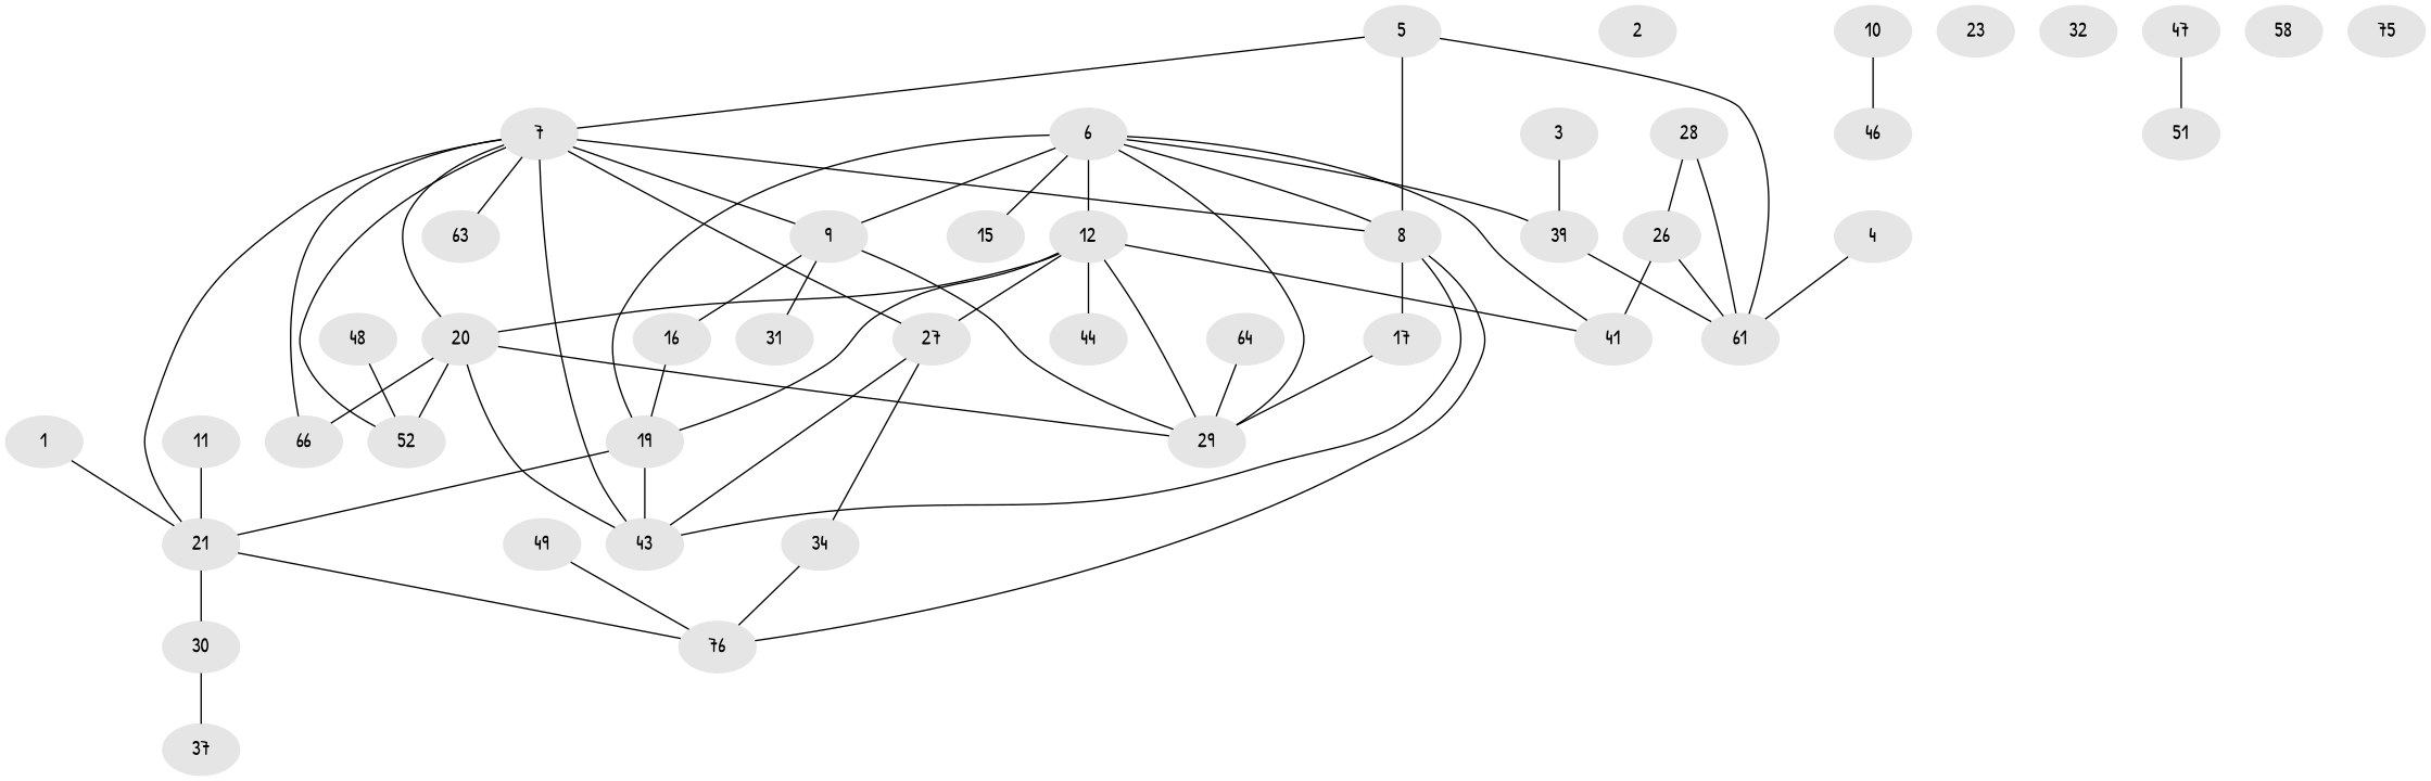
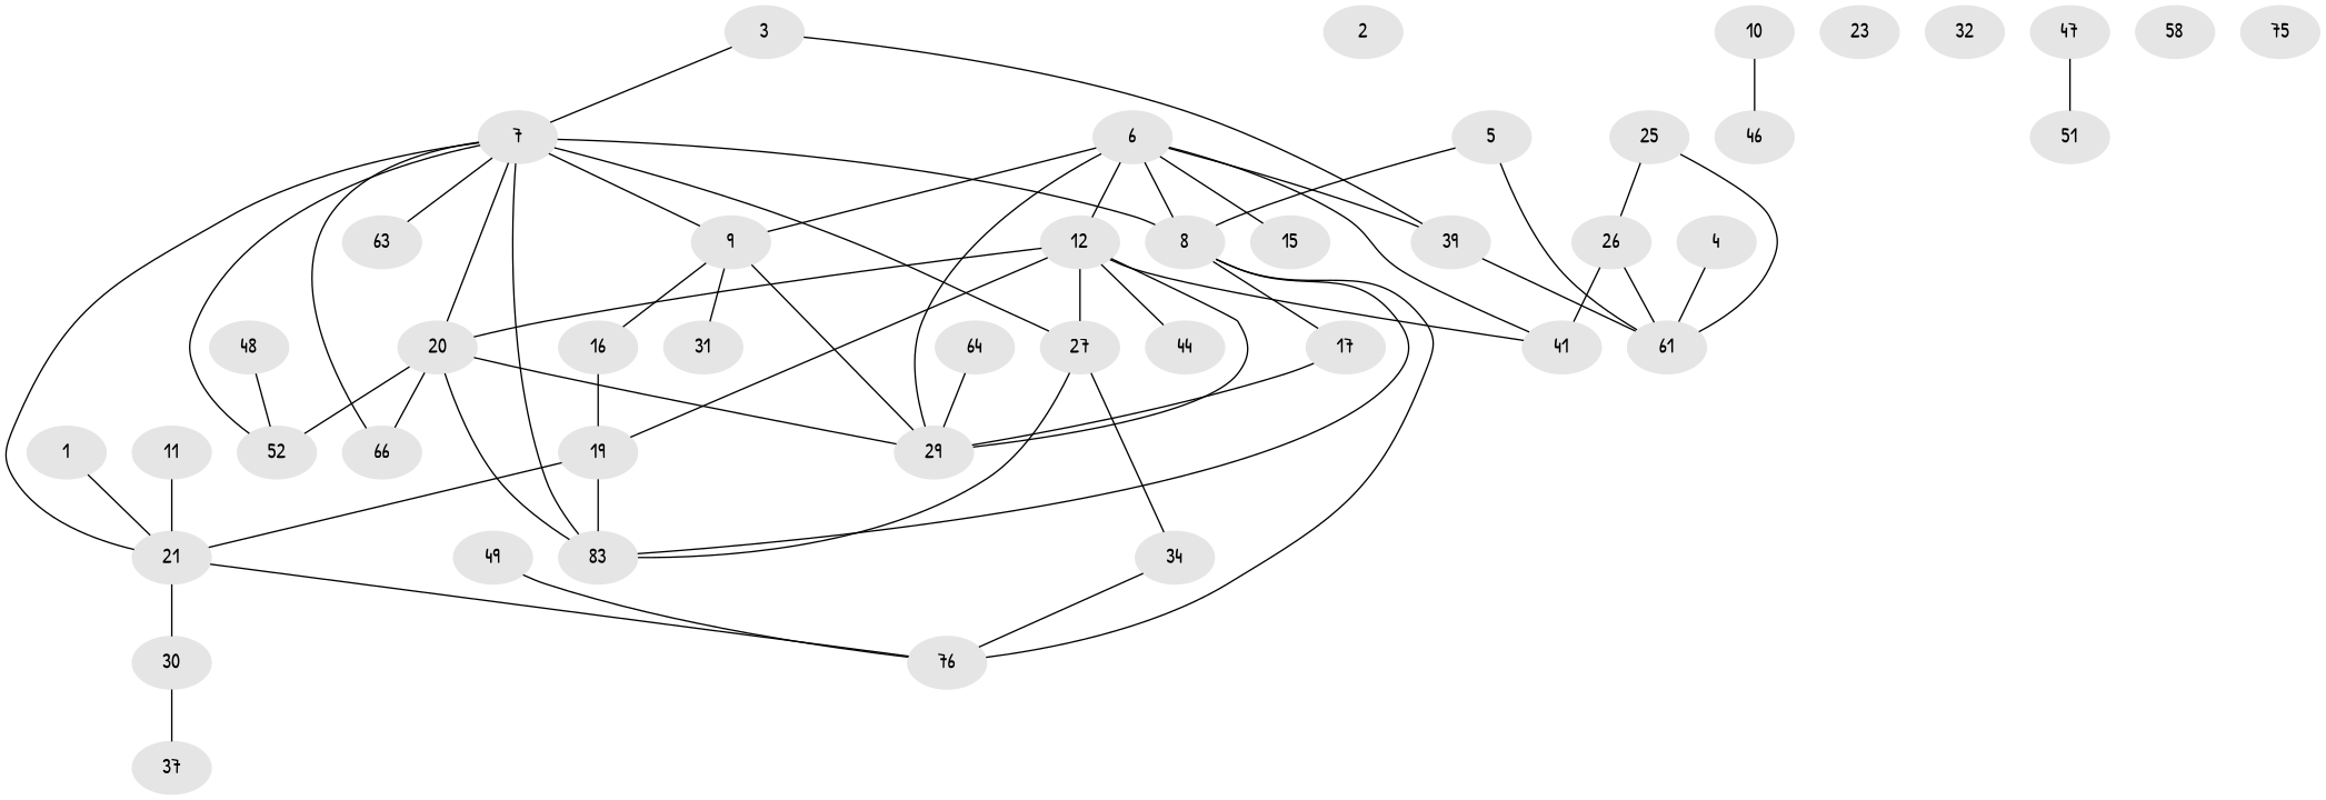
  graph {
    fontname="Patrick Hand"
    node [color=gray90 fontname="Patrick Hand" style=filled]
    edge [fontname="Patrick Hand"]
    1 [super="+42"]
    21 [super="+86+45"]
    76
    30
    2
    3 [super="+54"]
    39 [super="+73+78"]
    61
    4
    7 [super="+92+33"]
    8 [super="+60"]
    9 [super="+67+50"]
    n13 [label=20 super="+24"]
    27 [super="+89+79"]
-   43 [super="+52"]
+   43 [super="+52" label=83]
    n16 [label=52]
    63
    66 [super="+69"]
    5
    17
    6 [super="+13"]
    12 [super="+20+71"]
    15 [super="+57+18"]
    19 [super="+40"]
    29 [super="+38+90"]
    41
    16
    31 [super="+35"]
    44
    34
    10
    46
    11 [super="+28"]
    n34 [label=64 super="+81"]
    37
    23
-   25 [super="+83" label=28]
+   25 [super="+83"]
    26
    32
    47 [super="+74"]
    51
    48
    49
    58
    75
    1 -- 21
    21 -- 76
    21 -- 30
    30 -- 37
    3 -- 39
    39 -- 61
    4 -- 61
    7 -- 21
    7 -- 8
    7 -- 9
    7 -- n13
    7 -- 27 [weight=2]
    7 -- 43 [weight=2]
    7 -- n16
    7 -- 63
    7 -- 66
    8 -- 76
    8 -- 43
    8 -- 17
    9 -- 29
    9 -- 16
    9 -- 31
    n13 -- 43
    n13 -- n16
    n13 -- 66
    n13 -- 29
    27 -- 43
    27 -- 34
    5 -- 61
-   5 -- 7
+   3 -- 7
    5 -- 8
    17 -- 29
    6 -- 39
    6 -- 8
    6 -- 9 [weight=2]
    6 -- 12
    6 -- 15
-   6 -- 19
    6 -- 29
    6 -- 41
    12 -- n13
    12 -- 27
    12 -- 19
    12 -- 29
    12 -- 41
    12 -- 44
    19 -- 21
    19 -- 43 [weight=2]
    16 -- 19
    34 -- 76
    10 -- 46
    11 -- 21
    n34 -- 29
    25 -- 61
    25 -- 26
    26 -- 61
    26 -- 41
    47 -- 51
    48 -- n16
    49 -- 76
  }
